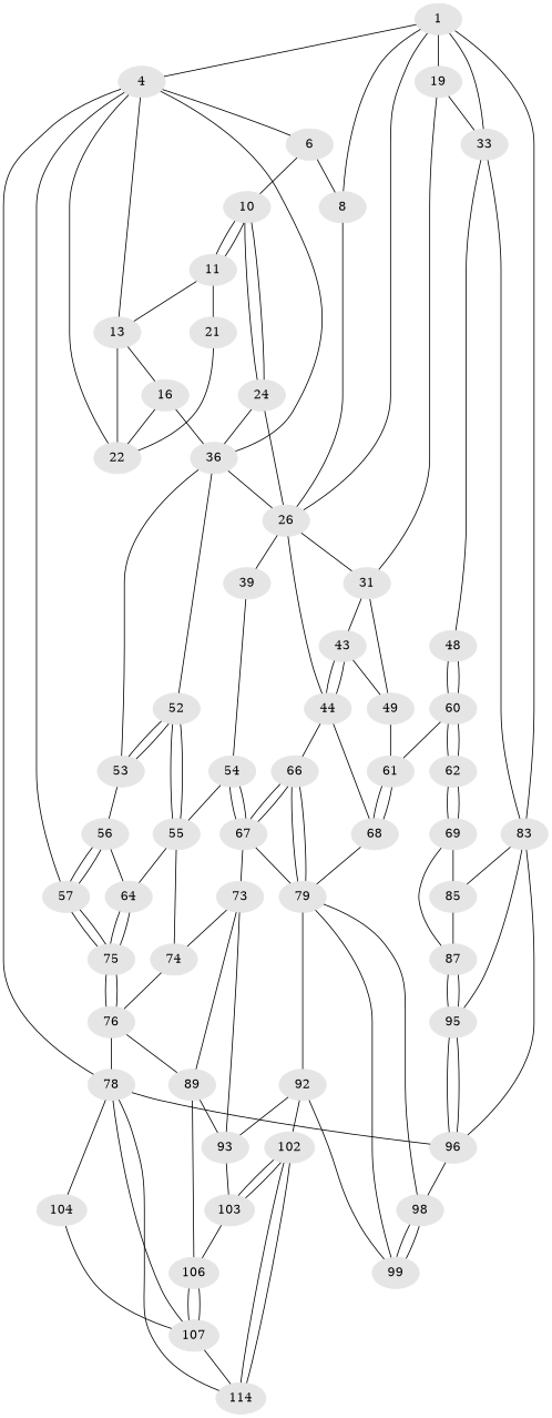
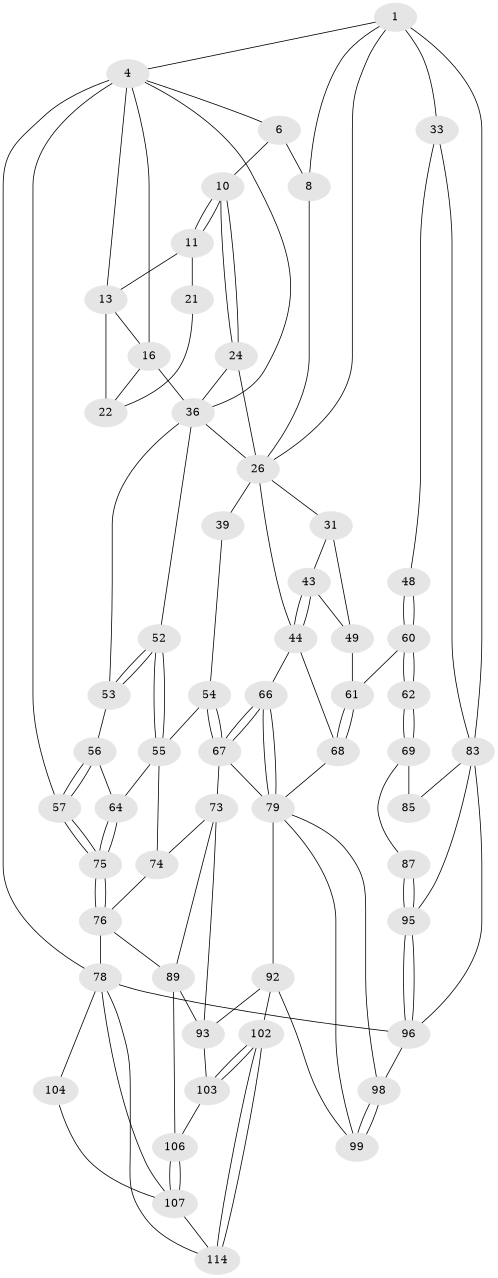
  graph {
    node [color=gray90 style=filled]
    1 [super="+7+2"]
    4 [super="+5+17"]
    8
-   19 [super="+30"]
    26 [super="+27"]
    33 [super="+58+34"]
    83 [super="+84"]
    6 [super="+9"]
    13 [super="+14"]
    16 [super="+35"]
    36 [super="+40+37"]
    57
    78 [super="+115"]
    31 [super="+32"]
    39 [super="+50"]
    44 [super="+65"]
    48
    85
    96 [super="+97"]
    95
    10
    22 [super="+23"]
    52
    53
    75
    104 [super="+105"]
    107 [super="+111+108"]
    114
    11 [super="+12"]
    24 [super="+25"]
    21
    43
    49 [super="+51"]
    54
    66
    68 [super="+71"]
    61
    60
    55 [super="+63"]
    56
    67 [super="+72"]
    79 [super="+82+80"]
    62
    64
    74
    73 [super="+88"]
    76 [super="+86+77"]
    69 [super="+70"]
    87
    92 [super="+101"]
    98
    99
    89 [super="+90"]
    93 [super="+100"]
    106 [super="+110"]
    103
    102
    1 -- 4
    1 -- 8
-   1 -- 19 [weight=2]
    1 -- 26
    1 -- 33
    1 -- 83
    4 -- 6
    4 -- 13
-   4 -- 22
+   4 -- 16
    4 -- 36
    4 -- 57
    4 -- 78
    8 -- 26
-   19 -- 33
-   19 -- 31
    26 -- 31
    26 -- 39 [weight=2]
    26 -- 44
    33 -- 83
    33 -- 48
    83 -- 85
    83 -- 96 [weight=2]
    83 -- 95
    6 -- 8
    6 -- 10
    13 -- 16
    13 -- 22 [weight=2]
    16 -- 36
    16 -- 22
    36 -- 26
    36 -- 52
    36 -- 53
    57 -- 75
    57 -- 75
    78 -- 96 [weight=2]
    78 -- 104 [weight=2]
    78 -- 107
    78 -- 114
    31 -- 43
    31 -- 49
    39 -- 54
    44 -- 66
    44 -- 68
    48 -- 60
    48 -- 60
-   85 -- 87
    96 -- 98
    95 -- 96
    95 -- 96
    10 -- 11
    10 -- 11
    10 -- 24
    10 -- 24
    52 -- 53
    52 -- 53
    52 -- 55
    52 -- 55
    53 -- 56
    75 -- 76
    75 -- 76
    104 -- 107 [weight=2]
    107 -- 114
    11 -- 13
    11 -- 21
    24 -- 26
    24 -- 36
    21 -- 22
    43 -- 44
    43 -- 44
    43 -- 49
    49 -- 61
    54 -- 55
    54 -- 67
    54 -- 67
    66 -- 67
    66 -- 67
    66 -- 79
    66 -- 79
    68 -- 79
    61 -- 68
    61 -- 68
    60 -- 61
    60 -- 62
    60 -- 62
    55 -- 64
    55 -- 74
    56 -- 57
    56 -- 57
    56 -- 64
    67 -- 79
    67 -- 73
    79 -- 92
    79 -- 98
    79 -- 99
    62 -- 69
    62 -- 69
    64 -- 75
    64 -- 75
    74 -- 76
    73 -- 74
    73 -- 89
    73 -- 93
    76 -- 78
    76 -- 89
    69 -- 85
    69 -- 87
    87 -- 95
    87 -- 95
    92 -- 99
    92 -- 93
    92 -- 102
    98 -- 99
    98 -- 99
    89 -- 93
    89 -- 106
    93 -- 103
    106 -- 107 [weight=2]
    106 -- 107
    103 -- 106
    102 -- 114
    102 -- 114
    102 -- 103
    102 -- 103
  }
